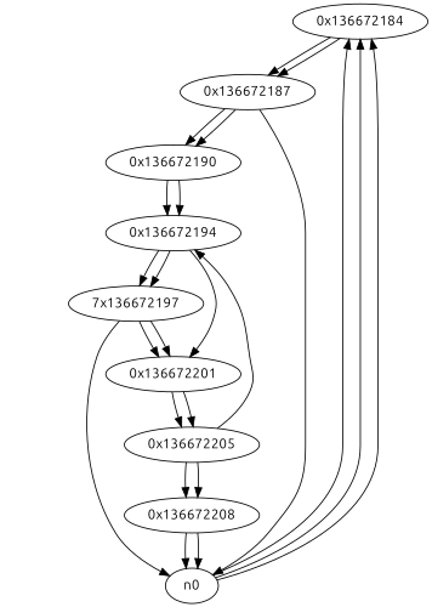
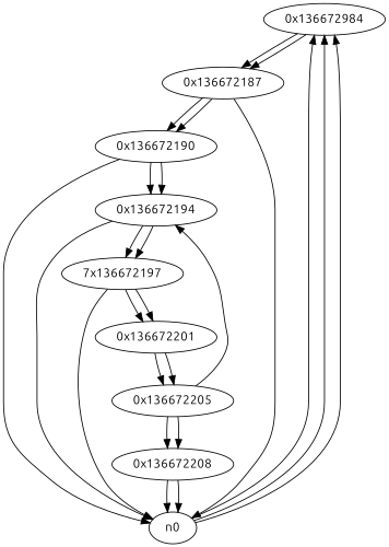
  digraph {
    fontname=Ubuntu
    node [fontname=Ubuntu]
    edge [fontname=Ubuntu]
-   n1 [label="0x136672184"]
+   n1 [label="0x136672984"]
    n2 [label="0x136672187"]
    n3 [label="0x136672190"]
    n0
    n4 [label="0x136672194"]
    n5 [label="7x136672197"]
    n6 [label="0x136672201"]
    n7 [label="0x136672205"]
    n8 [label="0x136672208"]
    n1 -> n2
    n1 -> n2
    n2 -> n3
    n2 -> n3
    n2 -> n0
+   n3 -> n0
    n3 -> n4
    n3 -> n4
    n0 -> n1
    n0 -> n1
    n0 -> n1
-   n4 -> n6
+   n4 -> n0
    n4 -> n5
    n4 -> n5
    n5 -> n0
    n5 -> n6
    n5 -> n6
    n6 -> n7
    n6 -> n7
    n7 -> n4
    n7 -> n8
    n7 -> n8
    n8 -> n0
    n8 -> n0
  }
